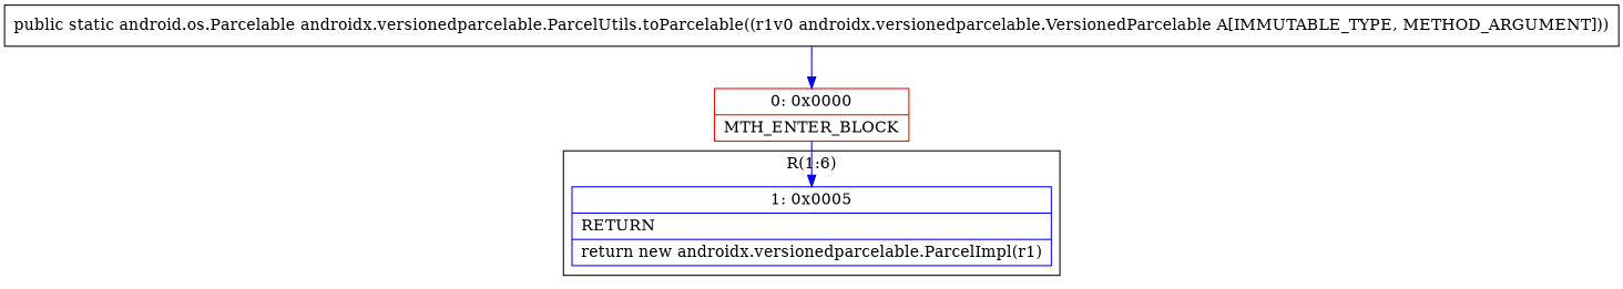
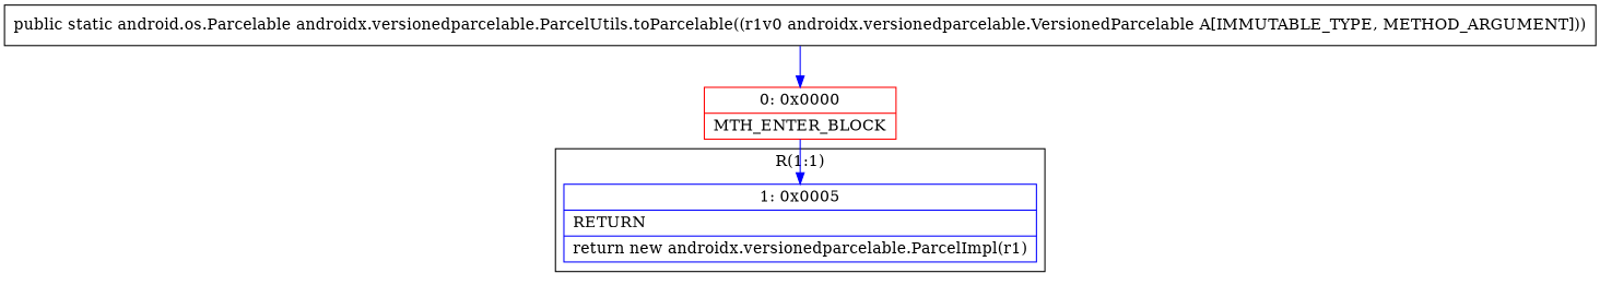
  digraph {
    node [shape=record]
    edge [color=blue]
    n1 [color=blue label="{1\:\ 0x0005|RETURN\l|return new androidx.versionedparcelable.ParcelImpl(r1)\l}"]
    n2 [color=red label="{0\:\ 0x0000|MTH_ENTER_BLOCK\l}"]
    n3 [label="{public static android.os.Parcelable androidx.versionedparcelable.ParcelUtils.toParcelable((r1v0 androidx.versionedparcelable.VersionedParcelable A[IMMUTABLE_TYPE, METHOD_ARGUMENT])) }"]
    subgraph cluster_1 {
-     label="R(1:6)"
+     label="R(1:1)"
      n1
    }
    n2 -> n1
    n3 -> n2
  }
